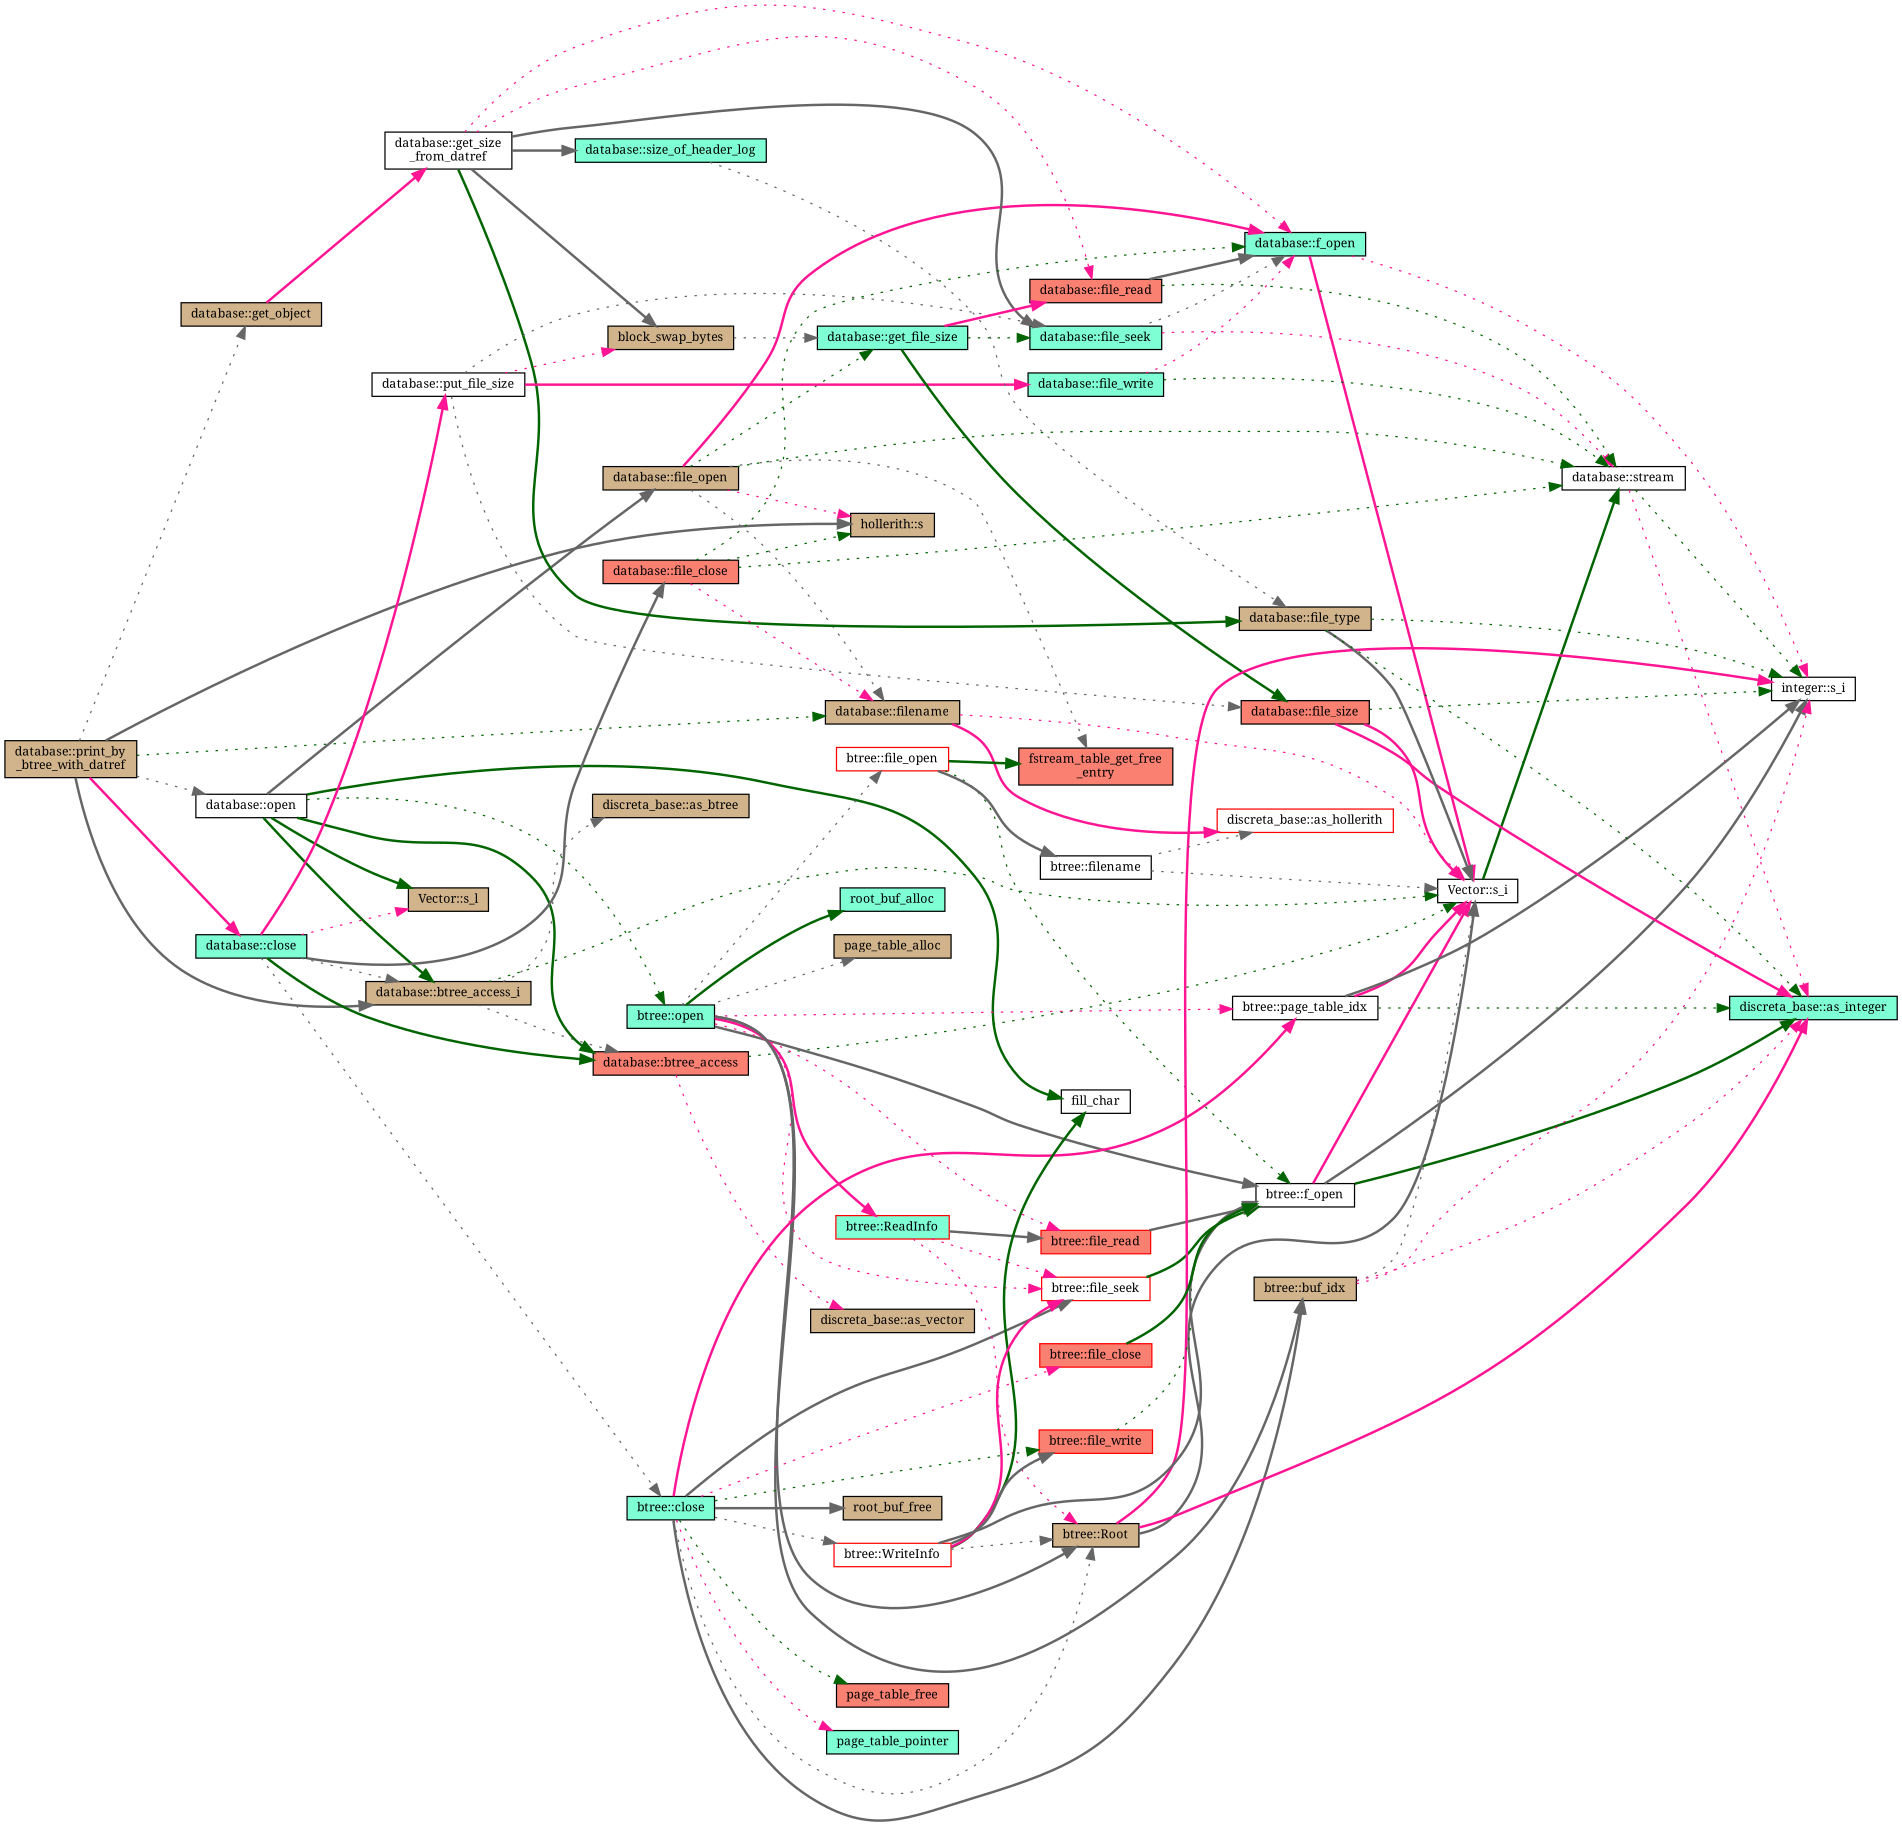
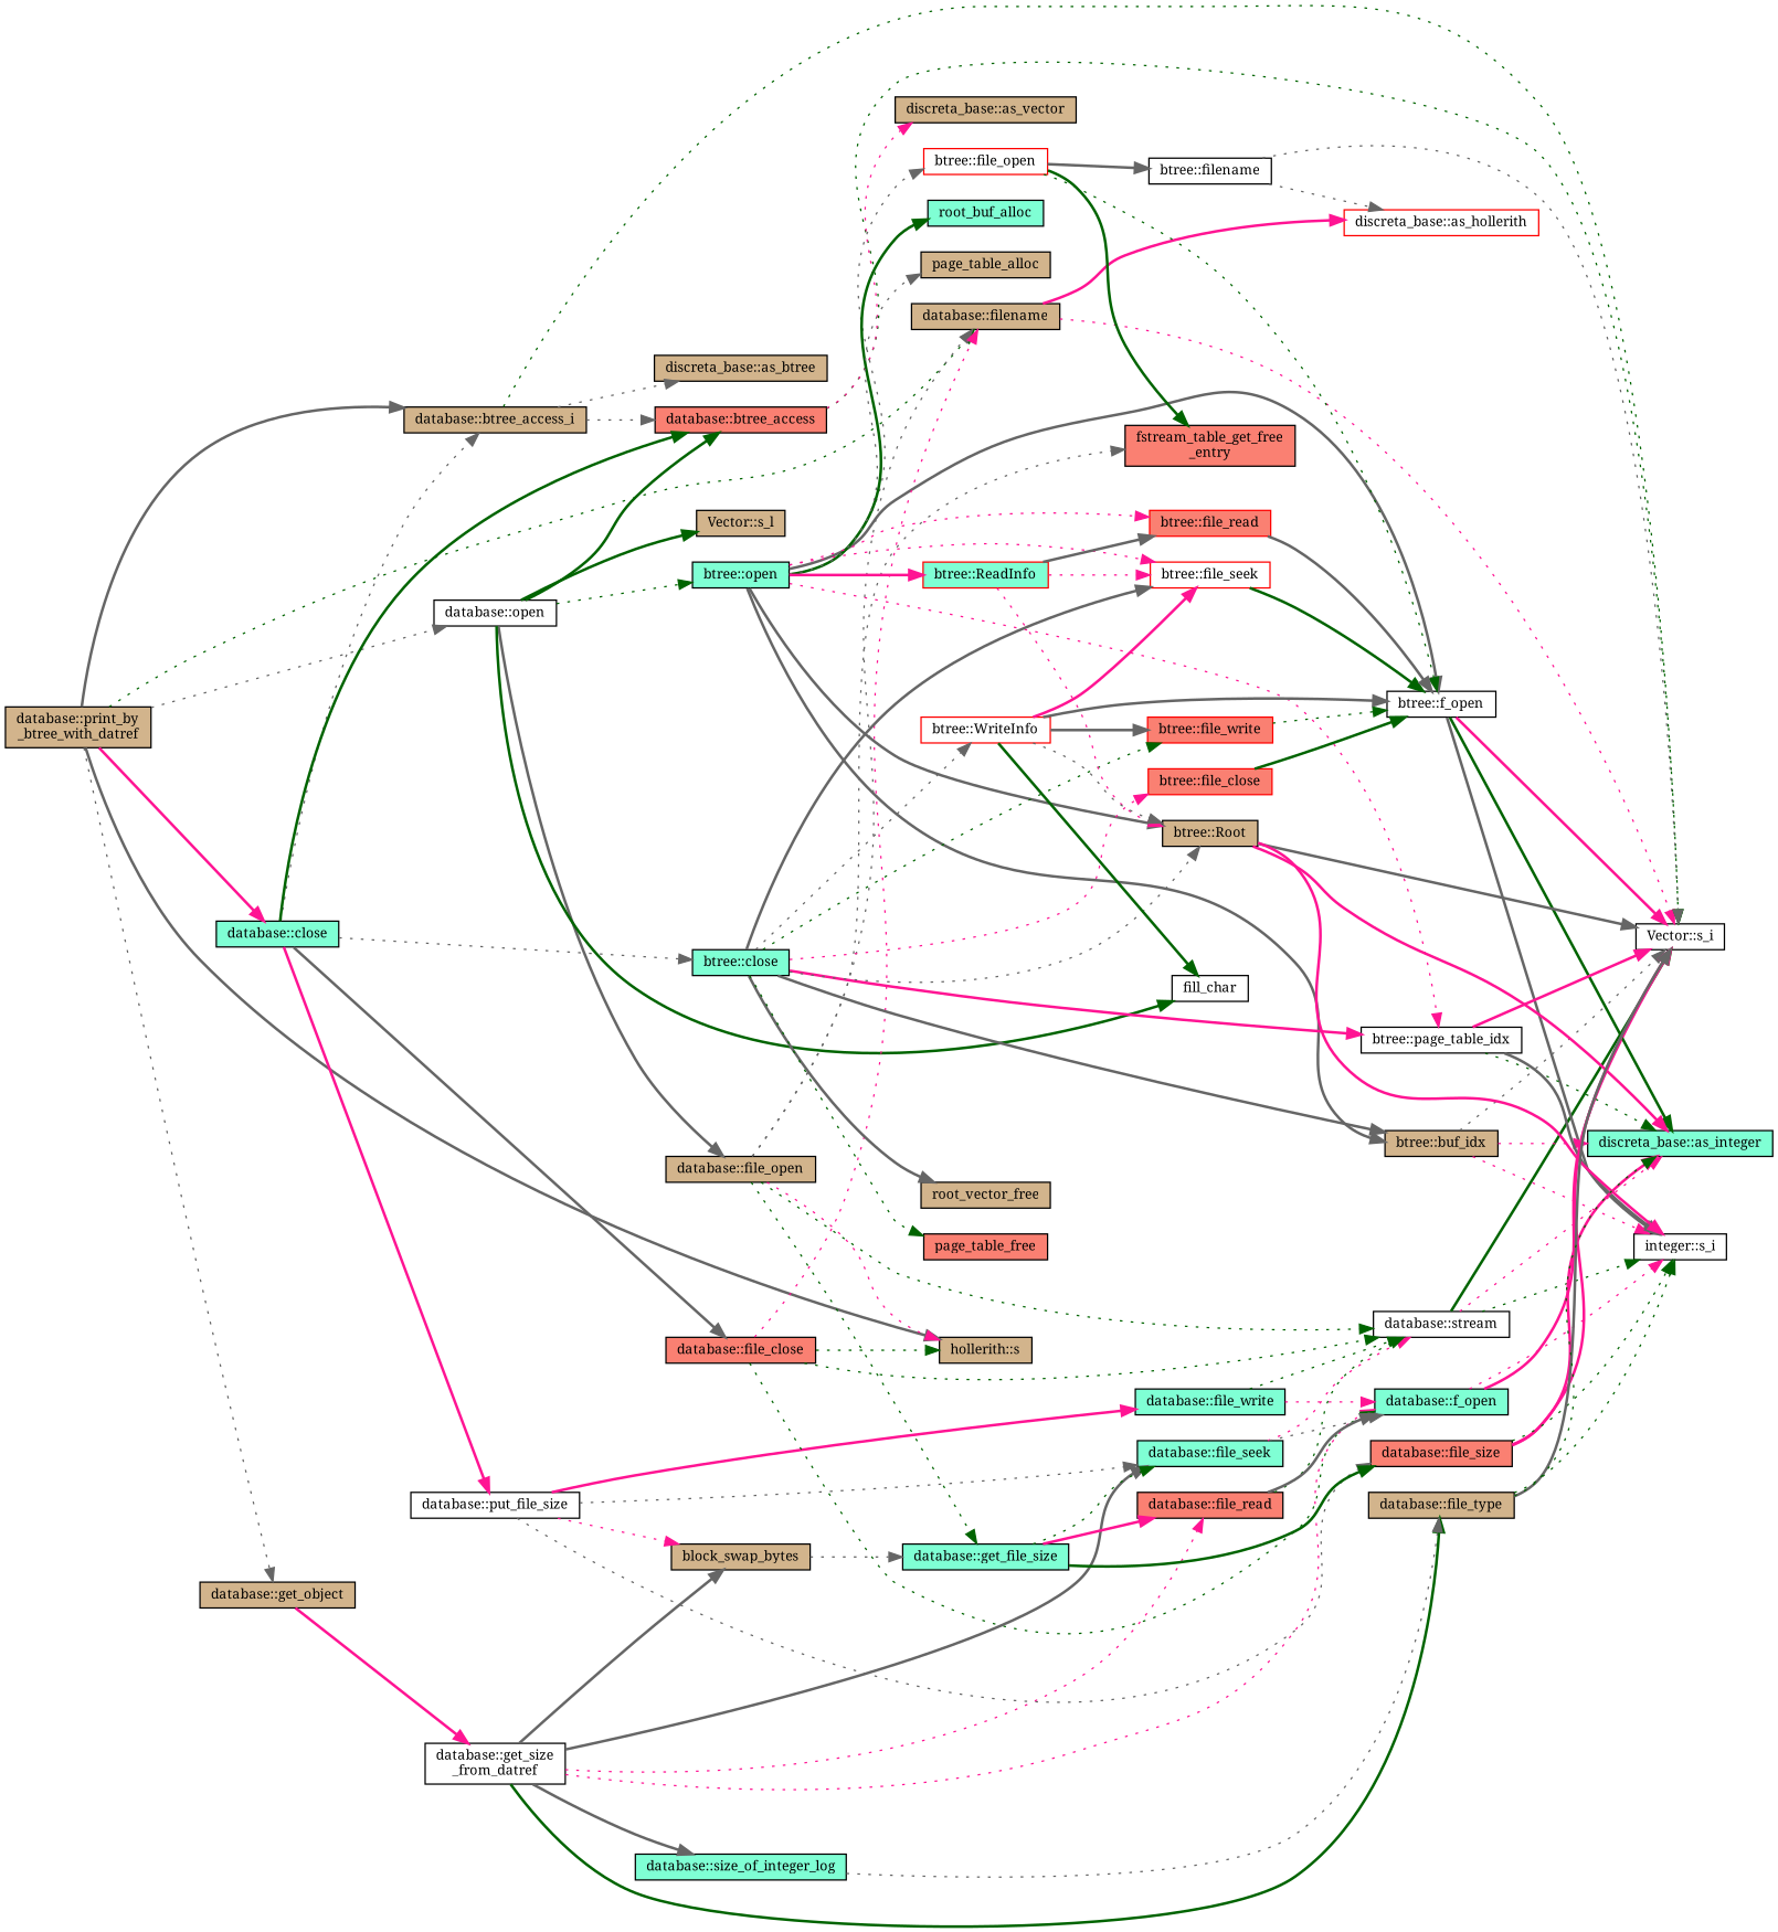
  digraph {
    fontname="Noto Serif"
    rankdir=LR
    node [color=black fillcolor=tan fontname="Noto Serif" fontsize=10 shape=record style=filled]
    edge [color=gray40 fontname="Noto Serif" fontsize=10 labelfontname=Helvetica labelfontsize=10 style=dotted]
    n1 [fontcolor=black height=0.2 label="database::print_by\l_btree_with_datref" width=0.4]
    n2 [height=0.2 label="database::btree_access_i" width=0.4]
    n3 [fillcolor=white height=0.2 label="database::open" width=0.4]
    n4 [height=0.2 label="database::filename" width=0.4]
    n5 [height=0.2 label="hollerith::s" width=0.4]
    n6 [height=0.2 label="database::get_object" width=0.4]
    n7 [fillcolor=aquamarine height=0.2 label="database::close" width=0.4]
    n8 [fillcolor=salmon height=0.2 label="database::btree_access" width=0.4]
    n9 [fillcolor=white height=0.2 label="Vector::s_i" width=0.4]
    n10 [height=0.2 label="discreta_base::as_btree" width=0.4]
    n11 [height=0.2 label="database::file_open" width=0.4]
    n12 [height=0.2 label="Vector::s_l" width=0.4]
    n13 [fillcolor=aquamarine height=0.2 label="btree::open" width=0.4]
    n14 [fillcolor=white height=0.2 label=fill_char width=0.4]
    n15 [color=red fillcolor=white height=0.2 label="discreta_base::as_hollerith" width=0.4]
    n16 [fillcolor=white height=0.2 label="database::get_size\l_from_datref" width=0.4]
    n17 [fillcolor=white height=0.2 label="database::put_file_size" width=0.4]
    n18 [fillcolor=salmon height=0.2 label="database::file_close" width=0.4]
    n19 [fillcolor=aquamarine height=0.2 label="btree::close" width=0.4]
    n20 [height=0.2 label="discreta_base::as_vector" width=0.4]
    n21 [fillcolor=salmon height=0.2 label="fstream_table_get_free\l_entry" width=0.4]
    n22 [fillcolor=white height=0.2 label="database::stream" width=0.4]
    n23 [fillcolor=aquamarine height=0.2 label="database::f_open" width=0.4]
    n24 [fillcolor=aquamarine height=0.2 label="database::get_file_size" width=0.4]
    n25 [fillcolor=white height=0.2 label="btree::f_open" width=0.4]
    n26 [color=red fillcolor=white height=0.2 label="btree::file_open" width=0.4]
    n27 [height=0.2 label="btree::buf_idx" width=0.4]
    n28 [fillcolor=aquamarine height=0.2 label=root_buf_alloc width=0.4]
    n29 [fillcolor=white height=0.2 label="btree::page_table_idx" width=0.4]
    n30 [height=0.2 label=page_table_alloc width=0.4]
    n31 [color=red fillcolor=aquamarine height=0.2 label="btree::ReadInfo" width=0.4]
    n32 [color=red fillcolor=white height=0.2 label="btree::file_seek" width=0.4]
    n33 [color=red fillcolor=salmon height=0.2 label="btree::file_read" width=0.4]
    n34 [height=0.2 label="btree::Root" width=0.4]
    n35 [fillcolor=aquamarine height=0.2 label="discreta_base::as_integer" width=0.4]
    n36 [fillcolor=white height=0.2 label="integer::s_i" width=0.4]
    n37 [fillcolor=aquamarine height=0.2 label="database::file_seek" width=0.4]
    n38 [fillcolor=salmon height=0.2 label="database::file_read" width=0.4]
    n39 [fillcolor=salmon height=0.2 label="database::file_size" width=0.4]
    n40 [height=0.2 label=block_swap_bytes width=0.4]
    n41 [fillcolor=white height=0.2 label="btree::filename" width=0.4]
    n42 [height=0.2 label="database::file_type" width=0.4]
-   n43 [fillcolor=aquamarine height=0.2 label="database::size_of_header_log" width=0.4]
+   n43 [fillcolor=aquamarine height=0.2 label="database::size_of_integer_log" width=0.4]
    n44 [fillcolor=aquamarine height=0.2 label="database::file_write" width=0.4]
    n45 [color=red fillcolor=salmon height=0.2 label="btree::file_write" width=0.4]
-   n46 [fillcolor=aquamarine height=0.2 label=page_table_pointer width=0.4]
    n47 [color=red fillcolor=white height=0.2 label="btree::WriteInfo" width=0.4]
    n48 [color=red fillcolor=salmon height=0.2 label="btree::file_close" width=0.4]
-   n49 [height=0.2 label=root_buf_free width=0.4]
+   n49 [height=0.2 label=root_vector_free width=0.4]
    n50 [fillcolor=salmon height=0.2 label=page_table_free width=0.4]
    n1 -> n2 [style=bold]
    n1 -> n3
    n1 -> n4 [color=darkgreen]
    n1 -> n5 [style=bold]
    n1 -> n6
    n1 -> n7 [color=deeppink style=bold]
    n2 -> n8
    n2 -> n9 [color=darkgreen]
    n2 -> n10
-   n3 -> n2 [color=darkgreen style=bold]
    n3 -> n8 [color=darkgreen style=bold]
    n3 -> n11 [style=bold]
    n3 -> n12 [color=darkgreen style=bold]
    n3 -> n13 [color=darkgreen]
    n3 -> n14 [color=darkgreen style=bold]
    n4 -> n9 [color=deeppink]
    n4 -> n15 [color=deeppink style=bold]
    n6 -> n16 [color=deeppink style=bold]
    n7 -> n2
    n7 -> n8 [color=darkgreen style=bold]
-   n7 -> n12 [color=deeppink]
    n7 -> n17 [color=deeppink style=bold]
    n7 -> n18 [style=bold]
    n7 -> n19
    n8 -> n9 [color=darkgreen]
    n8 -> n20 [color=deeppink]
    n11 -> n4
    n11 -> n5 [color=deeppink]
    n11 -> n21
    n11 -> n22 [color=darkgreen]
-   n11 -> n23 [color=deeppink style=bold]
    n11 -> n24 [color=darkgreen]
    n13 -> n25 [style=bold]
    n13 -> n26
    n13 -> n27 [style=bold]
    n13 -> n28 [color=darkgreen style=bold]
    n13 -> n29 [color=deeppink]
    n13 -> n30
    n13 -> n31 [color=deeppink style=bold]
    n13 -> n32 [color=deeppink]
    n13 -> n33 [color=deeppink]
    n13 -> n34 [style=bold]
    n16 -> n23 [color=deeppink]
    n16 -> n37 [style=bold]
    n16 -> n38 [color=deeppink]
    n16 -> n40 [style=bold]
    n16 -> n42 [color=darkgreen style=bold]
    n16 -> n43 [style=bold]
    n17 -> n37
    n17 -> n39
    n17 -> n40 [color=deeppink]
    n17 -> n44 [color=deeppink style=bold]
    n18 -> n4 [color=deeppink]
    n18 -> n5 [color=darkgreen]
    n18 -> n22 [color=darkgreen]
    n18 -> n23 [color=darkgreen]
    n19 -> n27 [style=bold]
    n19 -> n29 [color=deeppink style=bold]
    n19 -> n32 [style=bold]
    n19 -> n34
    n19 -> n45 [color=darkgreen]
-   n19 -> n46 [color=deeppink]
    n19 -> n47
    n19 -> n48 [color=deeppink]
    n19 -> n49 [style=bold]
    n19 -> n50 [color=darkgreen]
-   n9 -> n22 [color=darkgreen style=bold]
+   n22 -> n9 [color=darkgreen style=bold]
    n22 -> n35 [color=deeppink]
    n22 -> n36 [color=darkgreen]
    n23 -> n9 [color=deeppink style=bold]
    n23 -> n36 [color=deeppink]
    n24 -> n37 [color=darkgreen]
    n24 -> n38 [color=deeppink style=bold]
    n24 -> n39 [color=darkgreen style=bold]
    n25 -> n9 [color=deeppink style=bold]
    n25 -> n35 [color=darkgreen style=bold]
    n25 -> n36 [style=bold]
    n26 -> n21 [color=darkgreen style=bold]
    n26 -> n25 [color=darkgreen]
    n26 -> n41 [style=bold]
    n27 -> n9
    n27 -> n35 [color=deeppink]
    n27 -> n36 [color=deeppink]
    n29 -> n9 [color=deeppink style=bold]
    n29 -> n35 [color=darkgreen]
    n29 -> n36 [style=bold]
    n31 -> n32 [color=deeppink]
    n31 -> n33 [style=bold]
    n31 -> n34 [color=deeppink]
    n32 -> n25 [color=darkgreen style=bold]
    n33 -> n25 [style=bold]
    n34 -> n9 [style=bold]
    n34 -> n35 [color=deeppink style=bold]
    n34 -> n36 [color=deeppink style=bold]
    n37 -> n22 [color=deeppink]
    n37 -> n23
    n38 -> n22 [color=darkgreen]
    n38 -> n23 [style=bold]
    n39 -> n9 [color=deeppink style=bold]
    n39 -> n35 [color=deeppink style=bold]
    n39 -> n36 [color=darkgreen]
    n40 -> n24
    n41 -> n9
    n41 -> n15
    n42 -> n9 [style=bold]
    n42 -> n35 [color=darkgreen]
    n42 -> n36 [color=darkgreen]
    n43 -> n42
    n44 -> n22 [color=darkgreen]
    n44 -> n23 [color=deeppink]
    n45 -> n25 [color=darkgreen]
    n47 -> n14 [color=darkgreen style=bold]
    n47 -> n25 [style=bold]
    n47 -> n32 [color=deeppink style=bold]
    n47 -> n34
    n47 -> n45 [style=bold]
    n48 -> n25 [color=darkgreen style=bold]
  }
